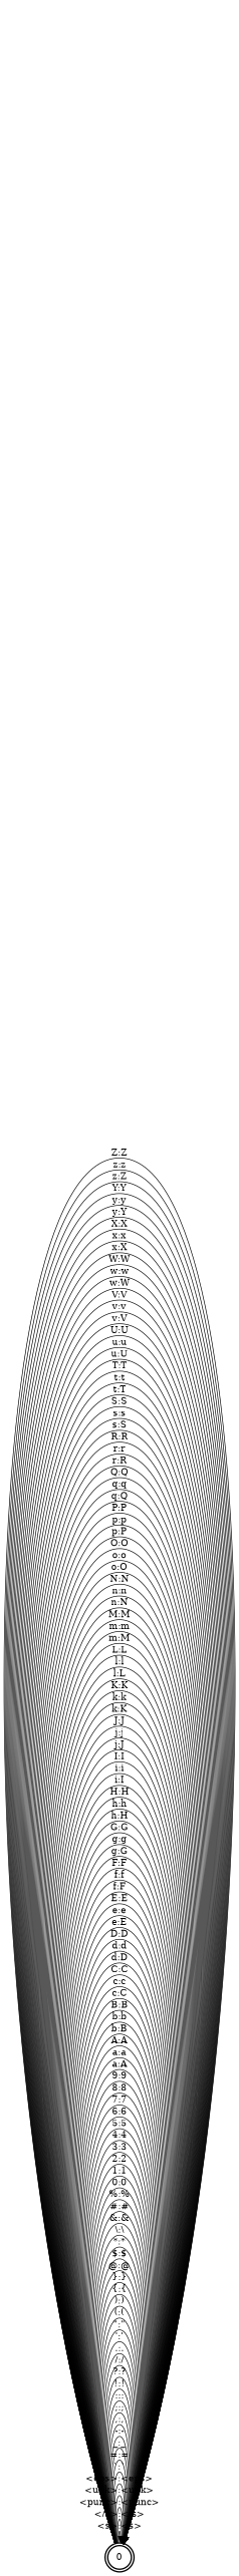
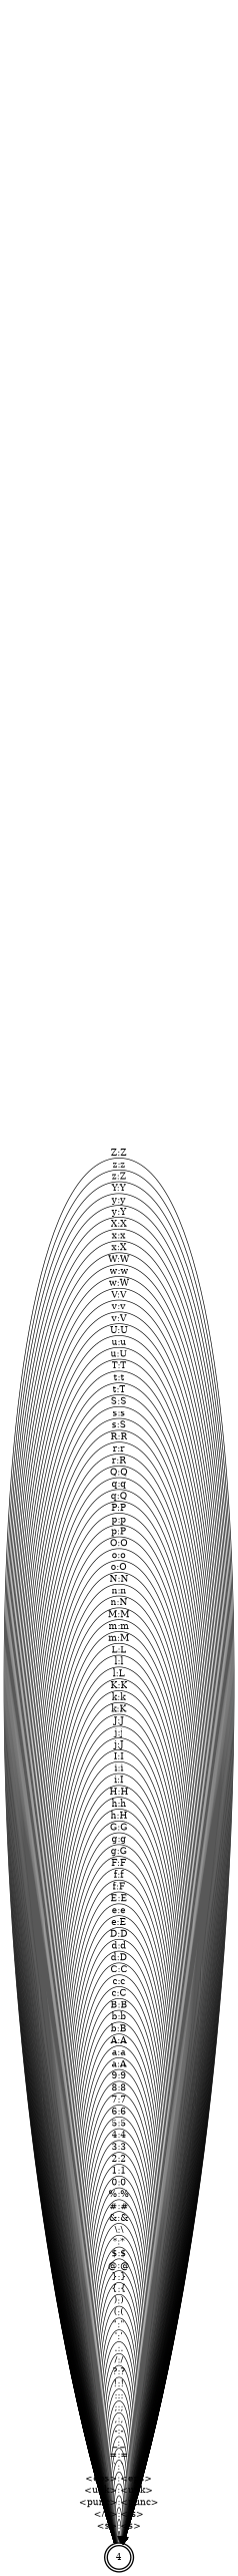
  digraph {
    nodesep=0.25
    rankdir=LR
    ranksep=0.4
    fontname="DejaVu Serif"
    edge [fontsize=14 fontname="DejaVu Serif"]
-   n1 [fontsize=14 label=0 shape=doublecircle style=bold fontname="DejaVu Serif"]
+   n1 [fontsize=14 label=4 shape=doublecircle style=bold fontname="DejaVu Serif"]
    n1 -> n1 [label="<s>:<s>"]
    n1 -> n1 [label="</s>:</s>"]
    n1 -> n1 [label="<punc>:<punc>"]
    n1 -> n1 [label="<unk>:<unk>"]
    n1 -> n1 [label="<eps>:<eps>"]
    n1 -> n1 [label="`:`"]
    n1 -> n1 [label="=:="]
    n1 -> n1 [label="_:_"]
    n1 -> n1 [label="-:-"]
    n1 -> n1 [label=",:,"]
    n1 -> n1 [label=";:;"]
    n1 -> n1 [label=":::"]
    n1 -> n1 [label="!:!"]
    n1 -> n1 [label="?:?"]
    n1 -> n1 [label="/:/"]
    n1 -> n1 [label=".:."]
    n1 -> n1 [label="':'"]
    n1 -> n1 [label="\":\""]
    n1 -> n1 [label="(:("]
    n1 -> n1 [label="):)"]
    n1 -> n1 [label="{:{"]
    n1 -> n1 [label="}:}"]
    n1 -> n1 [label="@:@"]
    n1 -> n1 [label="$:$"]
    n1 -> n1 [label="*:*"]
    n1 -> n1 [label="\\:\\"]
    n1 -> n1 [label="&:&"]
    n1 -> n1 [label="#:#"]
    n1 -> n1 [label="%:%"]
    n1 -> n1 [label="0:0"]
    n1 -> n1 [label="1:1"]
    n1 -> n1 [label="2:2"]
    n1 -> n1 [label="3:3"]
    n1 -> n1 [label="4:4"]
    n1 -> n1 [label="5:5"]
    n1 -> n1 [label="6:6"]
    n1 -> n1 [label="7:7"]
    n1 -> n1 [label="8:8"]
    n1 -> n1 [label="9:9"]
    n1 -> n1 [label="a:A"]
    n1 -> n1 [label="a:a"]
    n1 -> n1 [label="A:A"]
    n1 -> n1 [label="b:B"]
    n1 -> n1 [label="b:b"]
    n1 -> n1 [label="B:B"]
    n1 -> n1 [label="c:C"]
    n1 -> n1 [label="c:c"]
    n1 -> n1 [label="C:C"]
    n1 -> n1 [label="d:D"]
    n1 -> n1 [label="d:d"]
    n1 -> n1 [label="D:D"]
    n1 -> n1 [label="e:E"]
    n1 -> n1 [label="e:e"]
    n1 -> n1 [label="E:E"]
    n1 -> n1 [label="f:F"]
    n1 -> n1 [label="f:f"]
    n1 -> n1 [label="F:F"]
    n1 -> n1 [label="g:G"]
    n1 -> n1 [label="g:g"]
    n1 -> n1 [label="G:G"]
    n1 -> n1 [label="h:H"]
    n1 -> n1 [label="h:h"]
    n1 -> n1 [label="H:H"]
    n1 -> n1 [label="i:I"]
    n1 -> n1 [label="i:i"]
    n1 -> n1 [label="I:I"]
    n1 -> n1 [label="j:J"]
    n1 -> n1 [label="j:j"]
    n1 -> n1 [label="J:J"]
    n1 -> n1 [label="k:K"]
    n1 -> n1 [label="k:k"]
    n1 -> n1 [label="K:K"]
    n1 -> n1 [label="l:L"]
    n1 -> n1 [label="l:l"]
    n1 -> n1 [label="L:L"]
    n1 -> n1 [label="m:M"]
    n1 -> n1 [label="m:m"]
    n1 -> n1 [label="M:M"]
    n1 -> n1 [label="n:N"]
    n1 -> n1 [label="n:n"]
    n1 -> n1 [label="N:N"]
    n1 -> n1 [label="o:O"]
    n1 -> n1 [label="o:o"]
    n1 -> n1 [label="O:O"]
    n1 -> n1 [label="p:P"]
    n1 -> n1 [label="p:p"]
    n1 -> n1 [label="P:P"]
    n1 -> n1 [label="q:Q"]
    n1 -> n1 [label="q:q"]
    n1 -> n1 [label="Q:Q"]
    n1 -> n1 [label="r:R"]
    n1 -> n1 [label="r:r"]
    n1 -> n1 [label="R:R"]
    n1 -> n1 [label="s:S"]
    n1 -> n1 [label="s:s"]
    n1 -> n1 [label="S:S"]
    n1 -> n1 [label="t:T"]
    n1 -> n1 [label="t:t"]
    n1 -> n1 [label="T:T"]
    n1 -> n1 [label="u:U"]
    n1 -> n1 [label="u:u"]
    n1 -> n1 [label="U:U"]
    n1 -> n1 [label="v:V"]
    n1 -> n1 [label="v:v"]
    n1 -> n1 [label="V:V"]
    n1 -> n1 [label="w:W"]
    n1 -> n1 [label="w:w"]
    n1 -> n1 [label="W:W"]
    n1 -> n1 [label="x:X"]
    n1 -> n1 [label="x:x"]
    n1 -> n1 [label="X:X"]
    n1 -> n1 [label="y:Y"]
    n1 -> n1 [label="y:y"]
    n1 -> n1 [label="Y:Y"]
    n1 -> n1 [label="z:Z"]
    n1 -> n1 [label="z:z"]
    n1 -> n1 [label="Z:Z"]
  }
